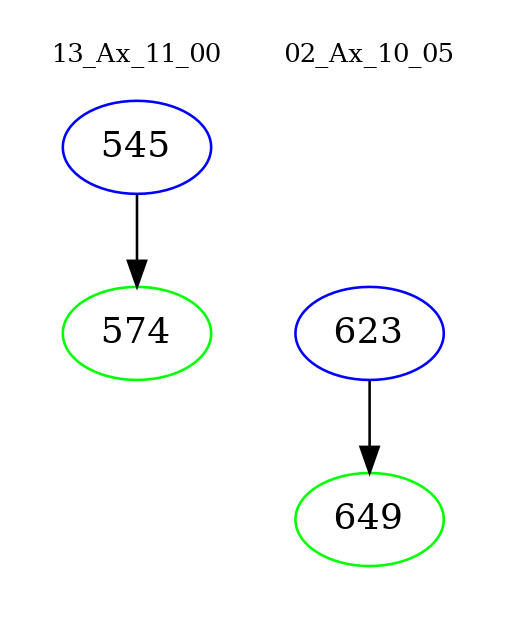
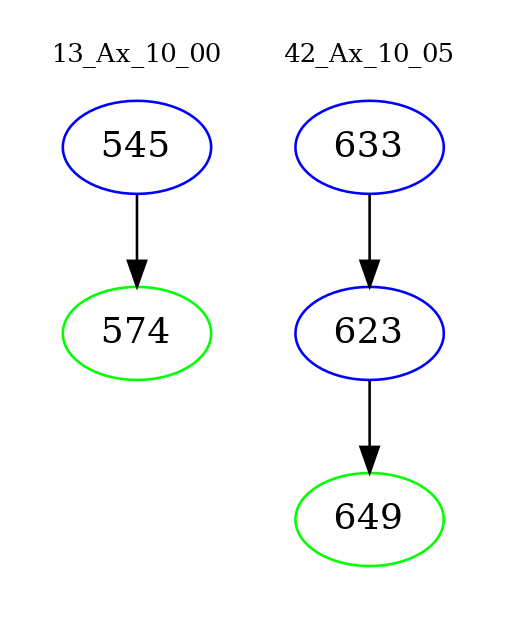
  digraph {
    node [color=blue]
    edge [color=black]
    n1 [label=545]
    n2 [color=green label=574]
+   n3 [label=633]
    n4 [label=623]
    n5 [color=green label=649]
    subgraph cluster_1 {
      color=white
      fontsize=10
-     label="13_Ax_11_00"
+     label="13_Ax_10_00"
      n1
      n2
    }
    subgraph cluster_2 {
      color=white
      fontsize=10
-     label="02_Ax_10_05"
+     label="42_Ax_10_05"
+     n3
      n4
      n5
    }
    n1 -> n2
+   n3 -> n4
    n4 -> n5
  }
